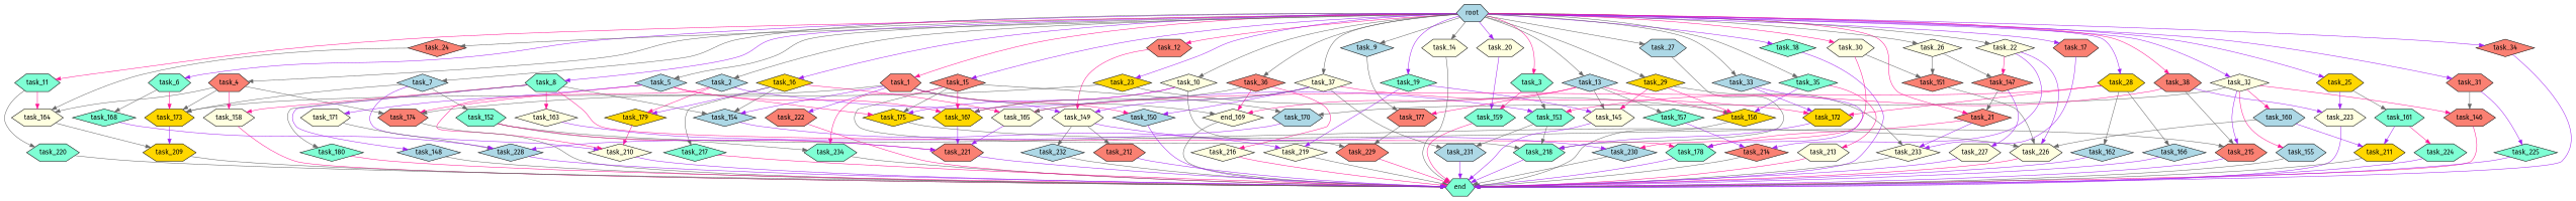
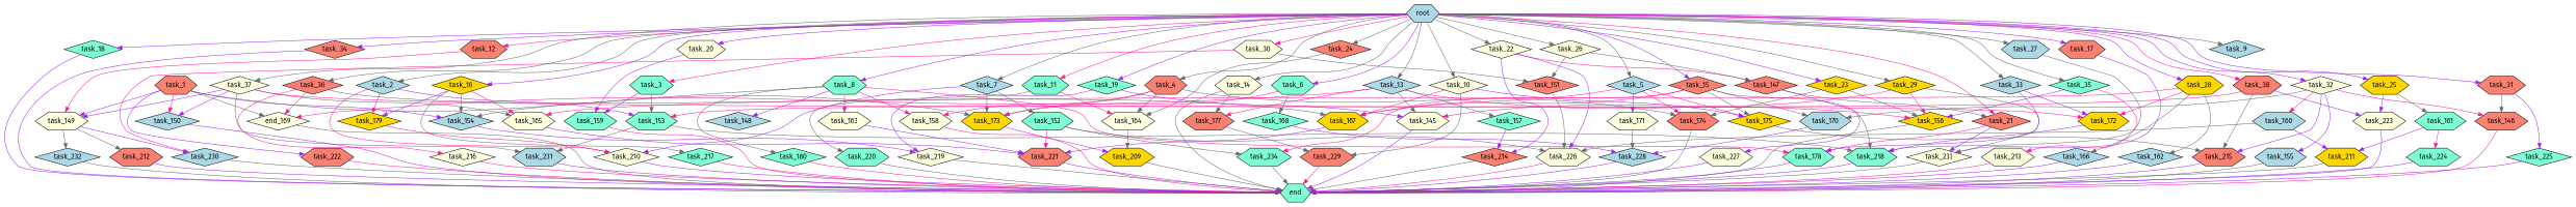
  digraph {
    fontname="Fira Sans"
    node [fillcolor=lightyellow fontname="Fira Sans" shape=hexagon style=filled]
    edge [color=gray40 fontname="Fira Sans"]
    root [fillcolor=lightblue]
    task_1 [fillcolor=salmon]
    task_2 [fillcolor=lightblue shape=diamond]
    task_3 [fillcolor=aquamarine]
    task_4 [fillcolor=salmon]
    task_5 [fillcolor=lightblue shape=diamond]
    task_6 [fillcolor=aquamarine]
    task_7 [fillcolor=lightblue shape=diamond]
    task_8 [fillcolor=aquamarine]
    task_9 [fillcolor=lightblue shape=diamond]
    task_10 [shape=diamond]
    task_11 [fillcolor=aquamarine]
    task_12 [fillcolor=salmon]
    task_13 [fillcolor=lightblue shape=diamond]
    task_14
    task_15 [fillcolor=salmon shape=diamond]
    task_16 [fillcolor=gold shape=diamond]
    task_17 [fillcolor=salmon]
    task_18 [fillcolor=aquamarine shape=diamond]
    task_19 [fillcolor=aquamarine shape=diamond]
    task_20
    task_21 [fillcolor=salmon shape=diamond]
    task_22 [shape=diamond]
    task_23 [fillcolor=gold shape=diamond]
    task_24 [fillcolor=salmon shape=diamond]
    task_25 [fillcolor=gold]
    task_26 [shape=diamond]
    task_27 [fillcolor=lightblue]
    task_28 [fillcolor=gold]
    task_29 [fillcolor=gold shape=diamond]
    task_30
    task_31 [fillcolor=salmon]
    task_32 [shape=diamond]
    task_33 [fillcolor=lightblue shape=diamond]
    task_34 [fillcolor=salmon shape=diamond]
    task_35 [fillcolor=aquamarine shape=diamond]
    task_36 [fillcolor=salmon shape=diamond]
    task_37 [shape=diamond]
    task_38 [fillcolor=salmon]
    task_149
    task_150 [fillcolor=lightblue shape=diamond]
    task_154 [fillcolor=lightblue shape=diamond]
    n43 [label=end_169 shape=diamond]
    task_173 [fillcolor=gold]
    task_222 [fillcolor=salmon]
    task_153 [fillcolor=aquamarine]
    task_210 [shape=diamond]
    task_179 [fillcolor=gold shape=diamond]
    task_159 [fillcolor=aquamarine]
    task_158
    task_164
    task_174 [fillcolor=salmon]
    task_167 [fillcolor=gold]
    task_171
    task_175 [fillcolor=gold shape=diamond]
    task_168 [fillcolor=aquamarine shape=diamond]
    task_152 [fillcolor=aquamarine]
    task_148 [fillcolor=lightblue shape=diamond]
-   task_163 [shape=diamond]
+   task_163
    task_178 [fillcolor=aquamarine]
    task_180 [fillcolor=aquamarine shape=diamond]
    task_177 [fillcolor=salmon]
    task_229 [fillcolor=salmon]
    task_220 [fillcolor=aquamarine]
    task_145
    task_156 [fillcolor=gold shape=diamond]
    task_157 [fillcolor=aquamarine shape=diamond]
    end [fillcolor=aquamarine]
    task_170 [fillcolor=lightblue]
    task_218 [fillcolor=aquamarine]
    task_234 [fillcolor=aquamarine]
    task_165
    task_217 [fillcolor=aquamarine shape=diamond]
    task_233 [shape=diamond]
    task_219 [shape=diamond]
    task_147 [fillcolor=salmon shape=diamond]
    task_214 [fillcolor=salmon shape=diamond]
    task_226
    task_161 [fillcolor=aquamarine]
    task_223
    task_151 [fillcolor=salmon shape=diamond]
    task_162 [fillcolor=lightblue shape=diamond]
    task_166 [fillcolor=lightblue shape=diamond]
    task_172 [fillcolor=gold]
    task_230 [fillcolor=lightblue shape=diamond]
    task_146 [fillcolor=salmon]
    task_225 [fillcolor=aquamarine shape=diamond]
    task_155 [fillcolor=lightblue]
    task_160 [fillcolor=lightblue]
    task_215 [fillcolor=salmon]
    task_213
    task_216 [shape=diamond]
    task_231 [fillcolor=lightblue]
    task_212 [fillcolor=salmon]
    task_232 [fillcolor=lightblue shape=diamond]
    task_209 [fillcolor=gold]
    task_221 [fillcolor=salmon]
    task_228 [fillcolor=lightblue shape=diamond]
    task_227
    task_211 [fillcolor=gold]
    task_224 [fillcolor=aquamarine]
-   root -> task_1 [color=deeppink]
    root -> task_2
    root -> task_3 [color=deeppink]
    root -> task_4
    root -> task_5
    root -> task_6 [color=purple]
    root -> task_7
    root -> task_8 [color=purple]
    root -> task_9
    root -> task_10
    root -> task_11 [color=deeppink]
    root -> task_12 [color=deeppink]
    root -> task_13
    root -> task_14
    root -> task_15 [color=purple]
    root -> task_16 [color=purple]
    root -> task_17 [color=purple]
    root -> task_18 [color=purple]
    root -> task_19 [color=purple]
    root -> task_20 [color=purple]
    root -> task_21 [color=deeppink]
    root -> task_22
    root -> task_23 [color=purple]
    root -> task_24
    root -> task_25 [color=purple]
    root -> task_26
    root -> task_27
    root -> task_28 [color=purple]
    root -> task_29
    root -> task_30 [color=deeppink]
    root -> task_31 [color=purple]
    root -> task_32 [color=purple]
    root -> task_33
    root -> task_34 [color=purple]
    root -> task_35
    root -> task_36
    root -> task_37
    root -> task_38 [color=deeppink]
    task_1 -> task_149 [color=purple]
    task_1 -> task_150 [color=deeppink]
    task_1 -> task_154 [color=purple]
    task_1 -> n43
    task_1 -> task_173
    task_1 -> task_222 [color=purple]
    task_2 -> task_153 [color=purple]
    task_2 -> task_210 [color=deeppink]
    task_2 -> task_179 [color=deeppink]
    task_3 -> task_153
-   task_3 -> task_159 [color=deeppink]
+   task_3 -> task_159 [color=purple]
    task_4 -> task_173
    task_4 -> task_158 [color=deeppink]
    task_4 -> task_164
    task_4 -> task_174
    task_5 -> task_174 [color=deeppink]
    task_5 -> task_167 [color=deeppink]
    task_5 -> task_171 [color=purple]
    task_5 -> task_175 [color=deeppink]
    task_6 -> task_173 [color=deeppink]
    task_6 -> task_168
    task_7 -> task_173
    task_7 -> task_210 [color=purple]
    task_7 -> task_152
    task_8 -> task_154
    task_8 -> task_158 [color=deeppink]
    task_8 -> task_148 [color=purple]
    task_8 -> task_163 [color=deeppink]
    task_8 -> task_178 [color=deeppink]
    task_8 -> task_180
-   task_9 -> task_177
+   task_14 -> task_177
    task_10 -> task_167 [color=deeppink]
    task_10 -> task_175 [color=purple]
    task_10 -> task_229
    task_11 -> task_164 [color=deeppink]
    task_11 -> task_220
    task_12 -> task_149 [color=deeppink]
    task_13 -> n43 [color=deeppink]
    task_13 -> task_177 [color=deeppink]
    task_13 -> task_145
    task_13 -> task_156 [color=deeppink]
    task_13 -> task_157
    task_14 -> end
    task_15 -> task_167 [color=deeppink]
    task_15 -> task_175
    task_15 -> task_170
    task_15 -> task_218
    task_15 -> task_234 [color=deeppink]
    task_16 -> task_154
    task_16 -> task_179 [color=purple]
    task_16 -> task_165 [color=deeppink]
    task_16 -> task_217
    task_17 -> task_233 [color=purple]
    task_18 -> end [color=purple]
    task_19 -> task_145 [color=purple]
    task_19 -> task_219 [color=purple]
    task_20 -> task_159 [color=purple]
    task_21 -> task_178 [color=deeppink]
    task_21 -> task_233 [color=purple]
    task_22 -> task_147 [color=deeppink]
    task_22 -> task_214 [color=purple]
    task_22 -> task_226 [color=purple]
    task_23 -> task_174
    task_23 -> task_156
    task_24 -> task_164
    task_25 -> task_161
    task_25 -> task_223 [color=purple]
    task_26 -> task_147
    task_26 -> task_151
    task_27 -> task_218
    task_28 -> task_165 [color=deeppink]
    task_28 -> task_162
    task_28 -> task_166
    task_28 -> task_172 [color=deeppink]
    task_29 -> task_145 [color=deeppink]
    task_29 -> task_156 [color=deeppink]
    task_29 -> task_233
    task_30 -> task_151
    task_30 -> task_230 [color=deeppink]
    task_31 -> task_146
    task_31 -> task_225 [color=purple]
    task_32 -> task_170
    task_32 -> task_146 [color=deeppink]
-   task_32 -> task_155 [color=deeppink]
+   task_32 -> task_155 [color=purple]
    task_32 -> task_160 [color=deeppink]
    task_32 -> task_215 [color=purple]
    task_33 -> task_178 [color=purple]
    task_33 -> task_172 [color=purple]
    task_34 -> end [color=purple]
    task_35 -> task_156 [color=purple]
    task_35 -> task_213 [color=deeppink]
    task_36 -> n43 [color=deeppink]
    task_36 -> task_167
    task_36 -> task_216 [color=deeppink]
    task_37 -> task_149 [color=purple]
    task_37 -> task_150 [color=purple]
    task_37 -> task_165
    task_37 -> task_172 [color=deeppink]
    task_37 -> task_231
    task_38 -> task_153 [color=deeppink]
    task_38 -> task_223 [color=purple]
    task_38 -> task_215
    task_149 -> task_230 [color=purple]
    task_149 -> task_212
    task_149 -> task_232
    task_150 -> end [color=purple]
    task_154 -> task_219 [color=purple]
    n43 -> end
    task_173 -> task_209 [color=purple]
    task_222 -> end [color=deeppink]
    task_153 -> task_218
    task_153 -> task_231
    task_210 -> end [color=purple]
    task_179 -> task_210 [color=deeppink]
    task_159 -> end [color=deeppink]
    task_158 -> end [color=deeppink]
    task_164 -> task_209
    task_174 -> end
    task_167 -> task_221 [color=purple]
    task_171 -> task_228
    task_175 -> task_215
    task_168 -> task_228 [color=purple]
    task_152 -> task_234
    task_152 -> task_226
    task_152 -> task_221 [color=deeppink]
-   task_148 -> end
    task_163 -> task_221 [color=purple]
    task_178 -> end [color=purple]
    task_180 -> end [color=deeppink]
    task_177 -> task_229
    task_229 -> end [color=deeppink]
    task_220 -> end
    task_145 -> end [color=purple]
    task_156 -> end
    task_157 -> task_214 [color=purple]
    task_170 -> task_228 [color=purple]
    task_218 -> end [color=purple]
    task_234 -> end
    task_165 -> task_221 [color=purple]
    task_217 -> end [color=deeppink]
    task_233 -> end
    task_219 -> end
    task_147 -> task_21
    task_147 -> task_227 [color=purple]
    task_214 -> end
    task_226 -> end [color=deeppink]
    task_161 -> task_211 [color=purple]
    task_161 -> task_224 [color=deeppink]
    task_223 -> end [color=purple]
    task_151 -> task_226
    task_162 -> end [color=purple]
    task_166 -> end [color=purple]
    task_172 -> task_218 [color=purple]
    task_230 -> end
    task_146 -> end [color=deeppink]
    task_225 -> end [color=purple]
    task_155 -> end
    task_160 -> task_226
    task_160 -> task_211 [color=purple]
    task_215 -> end [color=purple]
    task_213 -> end [color=deeppink]
    task_216 -> end [color=deeppink]
    task_231 -> end [color=purple]
    task_212 -> end [color=purple]
    task_232 -> end
    task_209 -> end
    task_221 -> end [color=purple]
    task_228 -> end [color=purple]
    task_227 -> end [color=purple]
    task_211 -> end
    task_224 -> end [color=purple]
  }
